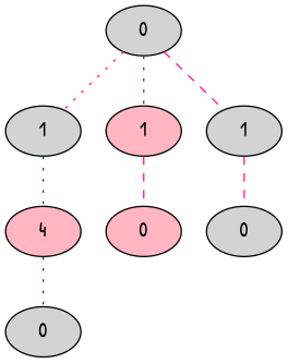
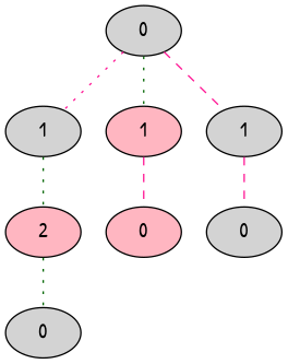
  graph {
    fontname="Patrick Hand"
    node [style=filled fillcolor=lightgrey fontname="Patrick Hand"]
    edge [color=deeppink style=dotted fontname="Patrick Hand"]
    n1 [label=0]
    n2 [label=1]
    n3 [label=1 fillcolor=lightpink]
    n4 [label=1]
-   n5 [label=4 fillcolor=lightpink]
+   n5 [label=2 fillcolor=lightpink]
    n6 [label=0]
    n7 [label=0 fillcolor=lightpink]
    n8 [label=0]
    n1 -- n2
    n1 -- n3 [color=darkgreen]
    n1 -- n4 [style=dashed]
    n2 -- n5 [color=darkgreen]
    n3 -- n7 [style=dashed]
    n4 -- n8 [style=dashed]
    n5 -- n6 [color=darkgreen]
  }
